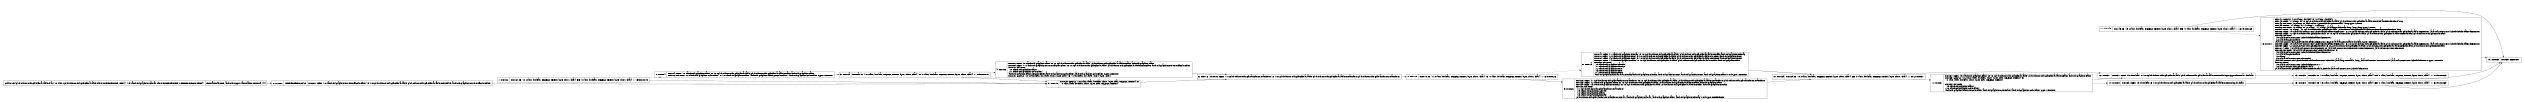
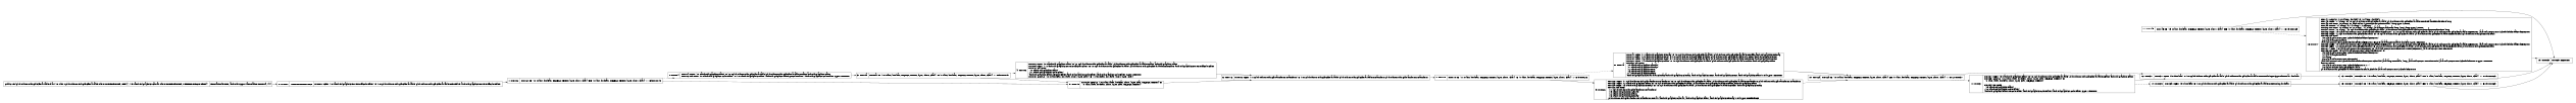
  digraph {
    rankdir=LR
    node [shape=record]
-   n1 [label="{0\:\ 0x0000|MTH_ENTER_CONST\l|0x0000: IGET  (r0 I:android.graphics.PorterDuffColorFilter) = (r8 I:pl.droidsonroids.gif.GifDrawable) pl.droidsonroids.gif.GifDrawable.mTintFilter android.graphics.PorterDuffColorFilter \l}"]
+   n1 [label="{0\:\ 0x0000|MTH_ENTER_BLOCK\l|0x0000: IGET  (r0 I:android.graphics.PorterDuffColorFilter) = (r8 I:pl.droidsonroids.gif.GifDrawable) pl.droidsonroids.gif.GifDrawable.mTintFilter android.graphics.PorterDuffColorFilter \l}"]
    n2 [label="{1\:\ 0x0002|0x0002: IF  (r0 I:?[int, boolean, OBJECT, ARRAY, byte, short, char]) == (0 ?[int, boolean, OBJECT, ARRAY, byte, short, char])  \-\> B:5:0x0015 \l}"]
    n3 [label="{2\:\ 0x0004|0x0004: IGET  (r0 I:android.graphics.Paint) = (r8 I:pl.droidsonroids.gif.GifDrawable) pl.droidsonroids.gif.GifDrawable.mPaint android.graphics.Paint \l0x0006: INVOKE  (r0 I:android.graphics.ColorFilter) = (r0 I:android.graphics.Paint) android.graphics.Paint.getColorFilter():android.graphics.ColorFilter type: VIRTUAL \l}"]
    n4 [label="{5\:\ 0x0015|0x0015: CONST  (r0 I:?[int, float, boolean, short, byte, char, OBJECT, ARRAY]) = \l  (0 ?[int, float, boolean, short, byte, char, OBJECT, ARRAY])\l \l}"]
    n5 [label="{3\:\ 0x000a|0x000a: IF  (r0 I:?[int, boolean, OBJECT, ARRAY, byte, short, char]) != (0 ?[int, boolean, OBJECT, ARRAY, byte, short, char])  \-\> B:5:0x0015 \l}"]
    n6 [label="{6\:\ 0x0016|0x0016: IGET  (r1 I:pl.droidsonroids.gif.transforms.Transform) = (r8 I:pl.droidsonroids.gif.GifDrawable) pl.droidsonroids.gif.GifDrawable.mTransform pl.droidsonroids.gif.transforms.Transform \l}"]
    n7 [label="{4\:\ 0x000c|0x000c: IGET  (r0 I:android.graphics.Paint) = (r8 I:pl.droidsonroids.gif.GifDrawable) pl.droidsonroids.gif.GifDrawable.mPaint android.graphics.Paint \l0x000e: IGET  (r1 I:android.graphics.PorterDuffColorFilter) = (r8 I:pl.droidsonroids.gif.GifDrawable) pl.droidsonroids.gif.GifDrawable.mTintFilter android.graphics.PorterDuffColorFilter \l0x0010: INVOKE  \l  (r0 I:android.graphics.Paint)\l  (r1 I:android.graphics.ColorFilter)\l android.graphics.Paint.setColorFilter(android.graphics.ColorFilter):android.graphics.ColorFilter type: VIRTUAL \l0x0013: CONST  (r0 I:?[boolean, int, float, short, byte, char]) = (1 ?[boolean, int, float, short, byte, char]) \l}"]
    n8 [label="{7\:\ 0x0018|0x0018: IF  (r1 I:?[int, boolean, OBJECT, ARRAY, byte, short, char]) != (0 ?[int, boolean, OBJECT, ARRAY, byte, short, char])  \-\> B:9:0x0026 \l}"]
    n9 [label="{8\:\ 0x001a|0x001a: IGET  (r1 I:android.graphics.Bitmap) = (r8 I:pl.droidsonroids.gif.GifDrawable) pl.droidsonroids.gif.GifDrawable.mBuffer android.graphics.Bitmap \l0x001c: IGET  (r2 I:android.graphics.Rect) = (r8 I:pl.droidsonroids.gif.GifDrawable) pl.droidsonroids.gif.GifDrawable.mSrcRect android.graphics.Rect \l0x001e: IGET  (r3 I:android.graphics.Rect) = (r8 I:pl.droidsonroids.gif.GifDrawable) pl.droidsonroids.gif.GifDrawable.mDstRect android.graphics.Rect \l0x0020: IGET  (r4 I:android.graphics.Paint) = (r8 I:pl.droidsonroids.gif.GifDrawable) pl.droidsonroids.gif.GifDrawable.mPaint android.graphics.Paint \l0x0022: INVOKE  \l  (r9 I:android.graphics.Canvas)\l  (r1 I:android.graphics.Bitmap)\l  (r2 I:android.graphics.Rect)\l  (r3 I:android.graphics.Rect)\l  (r4 I:android.graphics.Paint)\l android.graphics.Canvas.drawBitmap(android.graphics.Bitmap, android.graphics.Rect, android.graphics.Rect, android.graphics.Paint):void type: VIRTUAL \l}"]
    n10 [label="{9\:\ 0x0026|0x0026: IGET  (r1 I:pl.droidsonroids.gif.transforms.Transform) = (r8 I:pl.droidsonroids.gif.GifDrawable) pl.droidsonroids.gif.GifDrawable.mTransform pl.droidsonroids.gif.transforms.Transform \l0x0028: IGET  (r2 I:android.graphics.Paint) = (r8 I:pl.droidsonroids.gif.GifDrawable) pl.droidsonroids.gif.GifDrawable.mPaint android.graphics.Paint \l0x002a: IGET  (r3 I:android.graphics.Bitmap) = (r8 I:pl.droidsonroids.gif.GifDrawable) pl.droidsonroids.gif.GifDrawable.mBuffer android.graphics.Bitmap \l0x002c: INVOKE  \l  (r1 I:pl.droidsonroids.gif.transforms.Transform)\l  (r9 I:android.graphics.Canvas)\l  (r2 I:android.graphics.Paint)\l  (r3 I:android.graphics.Bitmap)\l pl.droidsonroids.gif.transforms.Transform.onDraw(android.graphics.Canvas, android.graphics.Paint, android.graphics.Bitmap):void type: INTERFACE \l}"]
    n11 [label="{10\:\ 0x002f|0x002f: IF  (r0 I:?[int, boolean, OBJECT, ARRAY, byte, short, char]) == (0 ?[int, boolean, OBJECT, ARRAY, byte, short, char])  \-\> B:12:0x0037 \l}"]
    n12 [label="{11\:\ 0x0031|0x0031: IGET  (r9 I:android.graphics.Paint) = (r8 I:pl.droidsonroids.gif.GifDrawable) pl.droidsonroids.gif.GifDrawable.mPaint android.graphics.Paint \l0x0033: CONST  (r0 I:?[int, float, boolean, short, byte, char, OBJECT, ARRAY]) = \l  (0 ?[int, float, boolean, short, byte, char, OBJECT, ARRAY])\l \l0x0034: INVOKE  \l  (r9 I:android.graphics.Paint)\l  (r0 I:android.graphics.ColorFilter)\l android.graphics.Paint.setColorFilter(android.graphics.ColorFilter):android.graphics.ColorFilter type: VIRTUAL \l}"]
    n13 [label="{12\:\ 0x0037|0x0037: IGET  (r9 I:boolean) = (r8 I:pl.droidsonroids.gif.GifDrawable) pl.droidsonroids.gif.GifDrawable.mIsRenderingTriggeredOnDraw boolean \l}"]
    n14 [label="{14\:\ 0x003b|0x003b: IGET  (r9 I:boolean) = (r8 I:pl.droidsonroids.gif.GifDrawable) pl.droidsonroids.gif.GifDrawable.mIsRunning boolean \l}"]
    n15 [label="{13\:\ 0x0039|0x0039: IF  (r9 I:?[int, boolean, OBJECT, ARRAY, byte, short, char]) == (0 ?[int, boolean, OBJECT, ARRAY, byte, short, char])  \-\> B:19:0x0069 \l}"]
    n16 [label="{19\:\ 0x0069|0x0069: RETURN   \l}"]
    n17 [label="{15\:\ 0x003d|0x003d: IF  (r9 I:?[int, boolean, OBJECT, ARRAY, byte, short, char]) == (0 ?[int, boolean, OBJECT, ARRAY, byte, short, char])  \-\> B:19:0x0069 \l}"]
    n18 [label="{17\:\ 0x0045|0x0045: IF  (r9 I:?[int, boolean, OBJECT, ARRAY, byte, short, char]) == (0 ?[int, boolean, OBJECT, ARRAY, byte, short, char])  \-\> B:19:0x0069 \l}"]
    n19 [label="{18\:\ 0x0047|0x0047: CONST  (r0 I:?[long, double]) = (0 ?[long, double]) \l0x0049: IGET  (r4 I:long) = (r8 I:pl.droidsonroids.gif.GifDrawable) pl.droidsonroids.gif.GifDrawable.mNextFrameRenderTime long \l0x004b: INVOKE  (r6 I:long) =  android.os.SystemClock.uptimeMillis():long type: STATIC \l0x004f: ARITH  (r4 I:long) = (r4 I:long) \- (r6 I:long) \l0x0050: INVOKE  (r0 I:long) = (r0 I:long), (r4 I:long) java.lang.Math.max(long, long):long type: STATIC \l0x0054: IPUT  (r2 I:long), (r8 I:pl.droidsonroids.gif.GifDrawable) pl.droidsonroids.gif.GifDrawable.mNextFrameRenderTime long \l0x0056: IGET  (r9 I:java.util.concurrent.ScheduledThreadPoolExecutor) = (r8 I:pl.droidsonroids.gif.GifDrawable) pl.droidsonroids.gif.GifDrawable.mExecutor java.util.concurrent.ScheduledThreadPoolExecutor \l0x0058: IGET  (r2 I:pl.droidsonroids.gif.RenderTask) = (r8 I:pl.droidsonroids.gif.GifDrawable) pl.droidsonroids.gif.GifDrawable.mRenderTask pl.droidsonroids.gif.RenderTask \l0x005a: INVOKE  \l  (r9 I:java.util.concurrent.ScheduledThreadPoolExecutor)\l  (r2 I:java.lang.Runnable)\l java.util.concurrent.ScheduledThreadPoolExecutor.remove(java.lang.Runnable):boolean type: VIRTUAL \l0x005d: IGET  (r9 I:java.util.concurrent.ScheduledThreadPoolExecutor) = (r8 I:pl.droidsonroids.gif.GifDrawable) pl.droidsonroids.gif.GifDrawable.mExecutor java.util.concurrent.ScheduledThreadPoolExecutor \l0x005f: IGET  (r2 I:pl.droidsonroids.gif.RenderTask) = (r8 I:pl.droidsonroids.gif.GifDrawable) pl.droidsonroids.gif.GifDrawable.mRenderTask pl.droidsonroids.gif.RenderTask \l0x0061: SGET  (r3 I:java.util.concurrent.TimeUnit) =  java.util.concurrent.TimeUnit.MILLISECONDS java.util.concurrent.TimeUnit \l0x0063: INVOKE  (r9 I:java.util.concurrent.ScheduledFuture) = \l  (r9 I:java.util.concurrent.ScheduledThreadPoolExecutor)\l  (r2 I:java.lang.Runnable)\l  (r0 I:long)\l  (r3 I:java.util.concurrent.TimeUnit)\l java.util.concurrent.ScheduledThreadPoolExecutor.schedule(java.lang.Runnable, long, java.util.concurrent.TimeUnit):java.util.concurrent.ScheduledFuture type: VIRTUAL \l0x0067: IPUT  \l  (r9 I:java.util.concurrent.ScheduledFuture\<?\>)\l  (r8 I:pl.droidsonroids.gif.GifDrawable)\l pl.droidsonroids.gif.GifDrawable.mRenderTaskSchedule java.util.concurrent.ScheduledFuture \l}"]
    n20 [label="{public void pl.droidsonroids.gif.GifDrawable.draw((r8 'this' I:pl.droidsonroids.gif.GifDrawable A[IMMUTABLE_TYPE, THIS]), (r9 I:android.graphics.Canvas A[IMMUTABLE_TYPE, METHOD_ARGUMENT]))  | Annotation[BUILD, android.support.annotation.NonNull, \{\}]\l}"]
-   n1 -> n4
+   n1 -> n2
    n2 -> n3 [style=dashed]
    n2 -> n4
    n3 -> n5
    n4 -> n6
    n5 -> n4
    n5 -> n7 [style=dashed]
    n6 -> n8
    n7 -> n6
    n8 -> n9 [style=dashed]
    n8 -> n10
    n9 -> n11
    n10 -> n11
    n11 -> n12 [style=dashed]
    n11 -> n13
    n12 -> n13
    n12 -> n14 [style=dashed]
    n13 -> n15
    n14 -> n17
    n15 -> n16
    n17 -> n16
    n18 -> n16
    n18 -> n19 [style=dashed]
    n19 -> n16
    n20 -> n1
  }
